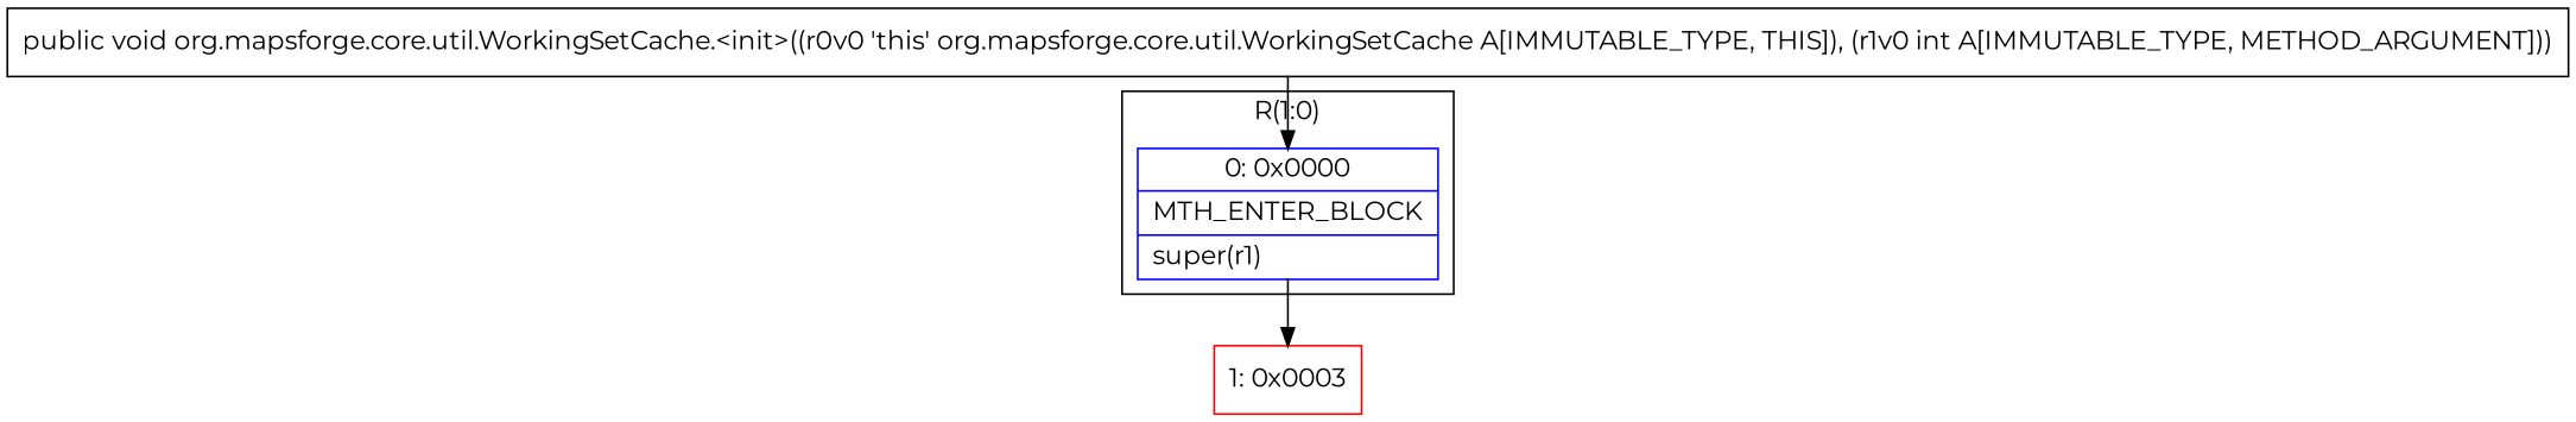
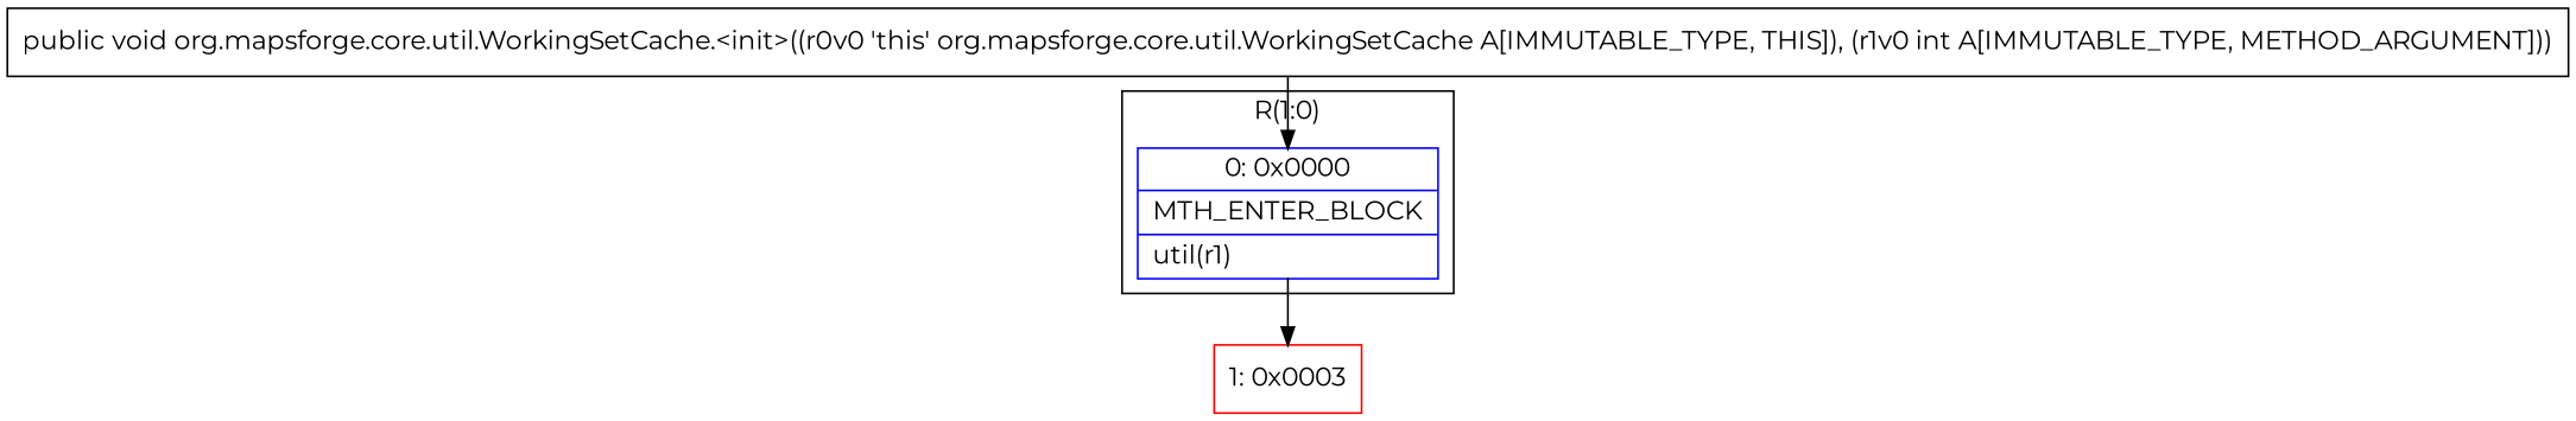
  digraph {
    fontname=Montserrat
    node [shape=record fontname=Montserrat]
    edge [fontname=Montserrat]
-   n1 [color=blue label="{0\:\ 0x0000|MTH_ENTER_BLOCK\l|super(r1)\l}"]
+   n1 [color=blue label="{0\:\ 0x0000|MTH_ENTER_BLOCK\l|util(r1)\l}"]
    n2 [color=red label="{1\:\ 0x0003}"]
    n3 [label="{public void org.mapsforge.core.util.WorkingSetCache.\<init\>((r0v0 'this' org.mapsforge.core.util.WorkingSetCache A[IMMUTABLE_TYPE, THIS]), (r1v0 int A[IMMUTABLE_TYPE, METHOD_ARGUMENT])) }"]
    subgraph cluster_1 {
      label="R(1:0)"
      n1
    }
    n1 -> n2
    n3 -> n1
  }
